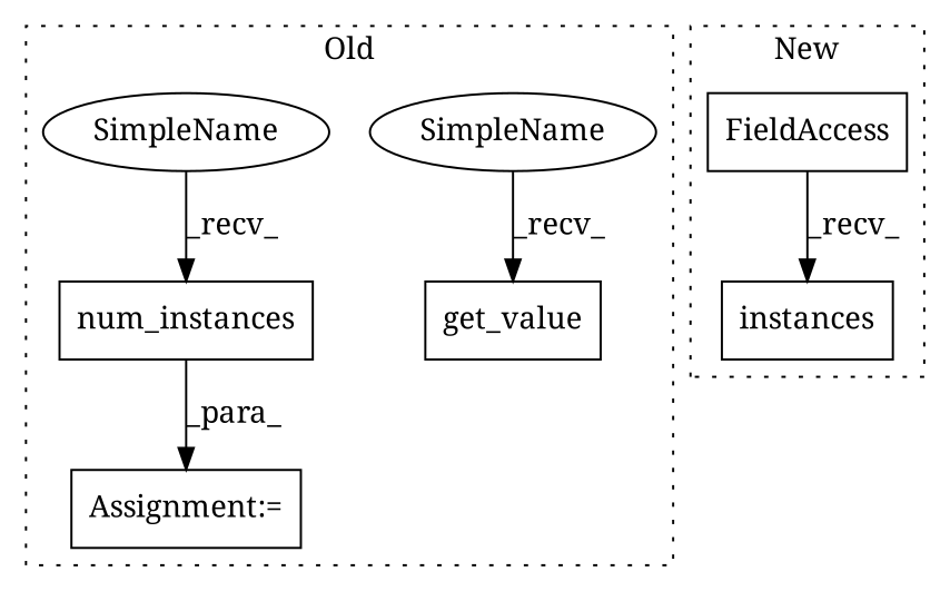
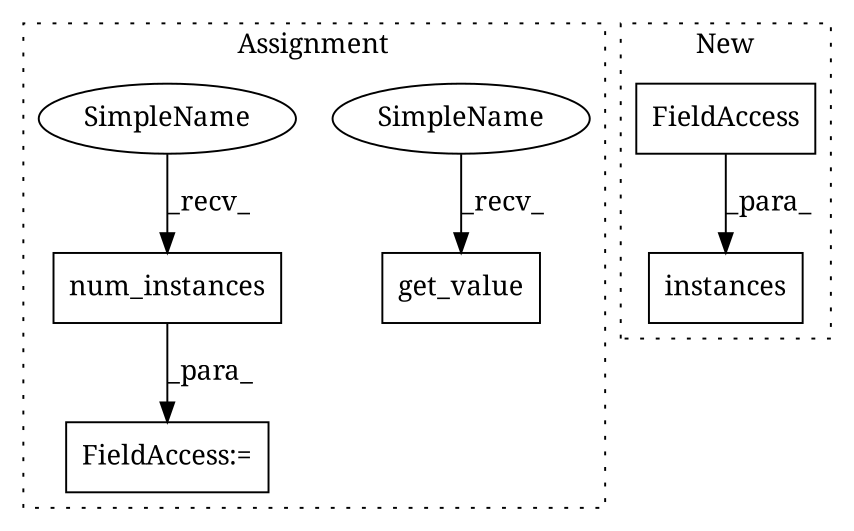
  digraph {
    fontname="Noto Serif"
    node [a=32 fontname="Noto Serif" l=5 shape=box]
    edge [fontname="Noto Serif"]
    n1 [l="10,1" label=get_value s="16182,16204"]
    n2 [l="14,1" label=num_instances s="15413,15437"]
-   n3 [a=7 l=1 label="Assignment:=" s=15406]
+   n3 [a=7 l=1 label="FieldAccess:=" s=15406]
    n4 [a=42 label=SimpleName s=16176 shape=ellipse]
    n5 [a=42 label=SimpleName s=15407 shape=ellipse]
    n6 [l="4,1" label=instances s="15346,15371"]
    n7 [a=22 l=21 label=FieldAccess s=15350]
    subgraph cluster_1 {
-     label=Old
+     label=Assignment
      style=dotted
      n1
      n2
      n3
      n4
      n5
    }
    subgraph cluster_2 {
      label=New
      style=dotted
      n6
      n7
    }
    n2 -> n3 [label=_para_]
    n4 -> n1 [label=_recv_]
    n5 -> n2 [label=_recv_]
-   n7 -> n6 [label=_recv_]
+   n7 -> n6 [label=_para_]
  }
